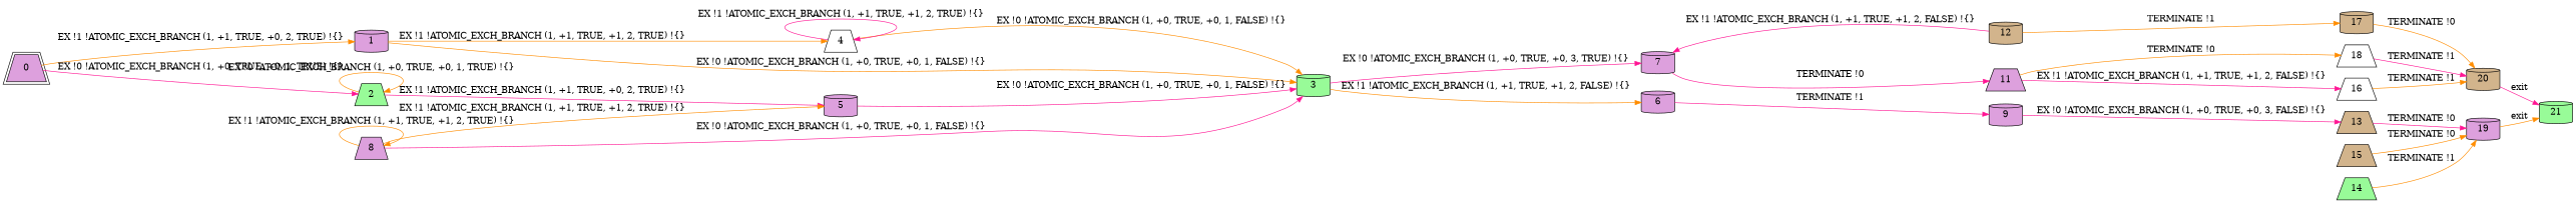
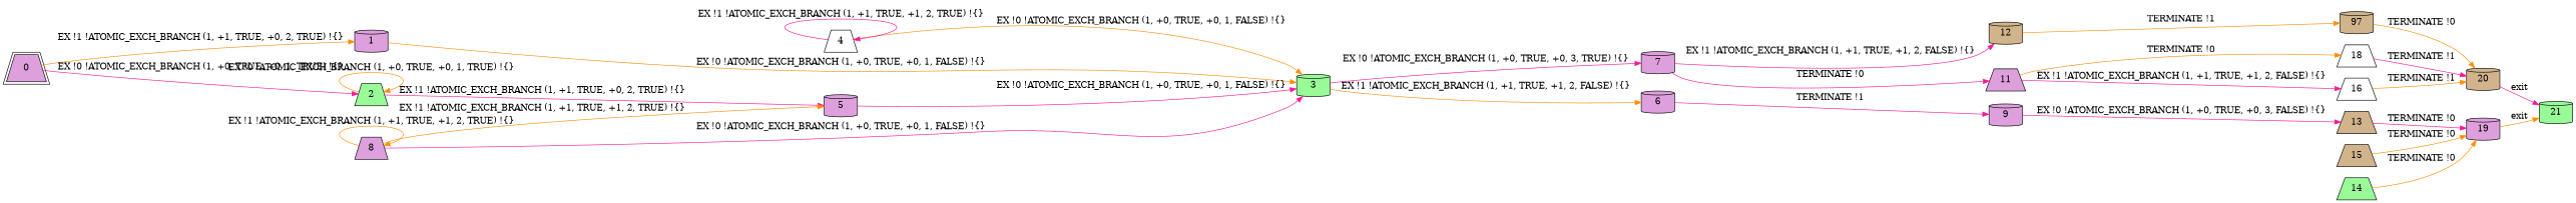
  digraph {
    rankdir=LR
    node [fillcolor=plum shape=cylinder style=filled]
    edge [color=darkorange]
    0 [peripheries=2 shape=trapezium]
    1
    2 [fillcolor=palegreen shape=trapezium]
    3 [fillcolor=palegreen]
    4 [fillcolor=white shape=trapezium]
    5
    6
    7
    9
    11 [shape=trapezium]
    12 [fillcolor=tan]
    8 [shape=trapezium]
    13 [fillcolor=tan shape=trapezium]
    16 [fillcolor=white shape=trapezium]
    18 [fillcolor=white shape=trapezium]
-   17 [fillcolor=tan]
+   17 [fillcolor=tan label=97]
    19
    14 [fillcolor=palegreen shape=trapezium]
    15 [fillcolor=tan shape=trapezium]
    20 [fillcolor=tan]
    21 [fillcolor=palegreen]
    0 -> 1 [label="EX !1 !ATOMIC_EXCH_BRANCH (1, +1, TRUE, +0, 2, TRUE) !{}"]
    0 -> 2 [color=deeppink label="EX !0 !ATOMIC_EXCH_BRANCH (1, +0, TRUE, +0, 1, TRUE) !{}"]
    1 -> 3 [label="EX !0 !ATOMIC_EXCH_BRANCH (1, +0, TRUE, +0, 1, FALSE) !{}"]
-   1 -> 4 [label="EX !1 !ATOMIC_EXCH_BRANCH (1, +1, TRUE, +1, 2, TRUE) !{}"]
    2 -> 2 [label="EX !0 !ATOMIC_EXCH_BRANCH (1, +0, TRUE, +0, 1, TRUE) !{}"]
    2 -> 5 [color=deeppink label="EX !1 !ATOMIC_EXCH_BRANCH (1, +1, TRUE, +0, 2, TRUE) !{}"]
    3 -> 6 [label="EX !1 !ATOMIC_EXCH_BRANCH (1, +1, TRUE, +1, 2, FALSE) !{}"]
    3 -> 7 [color=deeppink label="EX !0 !ATOMIC_EXCH_BRANCH (1, +0, TRUE, +0, 3, TRUE) !{}"]
    4 -> 3 [label="EX !0 !ATOMIC_EXCH_BRANCH (1, +0, TRUE, +0, 1, FALSE) !{}"]
    4 -> 4 [color=deeppink label="EX !1 !ATOMIC_EXCH_BRANCH (1, +1, TRUE, +1, 2, TRUE) !{}"]
    5 -> 3 [color=deeppink label="EX !0 !ATOMIC_EXCH_BRANCH (1, +0, TRUE, +0, 1, FALSE) !{}"]
    6 -> 9 [color=deeppink label="TERMINATE !1"]
    7 -> 11 [color=deeppink label="TERMINATE !0"]
-   12 -> 7 [color=deeppink label="EX !1 !ATOMIC_EXCH_BRANCH (1, +1, TRUE, +1, 2, FALSE) !{}"]
+   7 -> 12 [color=deeppink label="EX !1 !ATOMIC_EXCH_BRANCH (1, +1, TRUE, +1, 2, FALSE) !{}"]
    9 -> 13 [color=deeppink label="EX !0 !ATOMIC_EXCH_BRANCH (1, +0, TRUE, +0, 3, FALSE) !{}"]
    11 -> 16 [color=deeppink label="EX !1 !ATOMIC_EXCH_BRANCH (1, +1, TRUE, +1, 2, FALSE) !{}"]
    11 -> 18 [label="TERMINATE !0"]
    12 -> 17 [label="TERMINATE !1"]
    8 -> 3 [color=deeppink label="EX !0 !ATOMIC_EXCH_BRANCH (1, +0, TRUE, +0, 1, FALSE) !{}"]
    8 -> 5 [label="EX !1 !ATOMIC_EXCH_BRANCH (1, +1, TRUE, +1, 2, TRUE) !{}"]
    8 -> 8 [label="EX !1 !ATOMIC_EXCH_BRANCH (1, +1, TRUE, +1, 2, TRUE) !{}"]
    13 -> 19 [color=deeppink label="TERMINATE !0"]
    16 -> 20 [label="TERMINATE !1"]
    18 -> 20 [color=deeppink label="TERMINATE !1"]
    17 -> 20 [label="TERMINATE !0"]
    19 -> 21 [label=exit]
-   14 -> 19 [label="TERMINATE !1"]
+   14 -> 19 [label="TERMINATE !0"]
    15 -> 19 [label="TERMINATE !0"]
    20 -> 21 [color=deeppink label=exit]
  }
